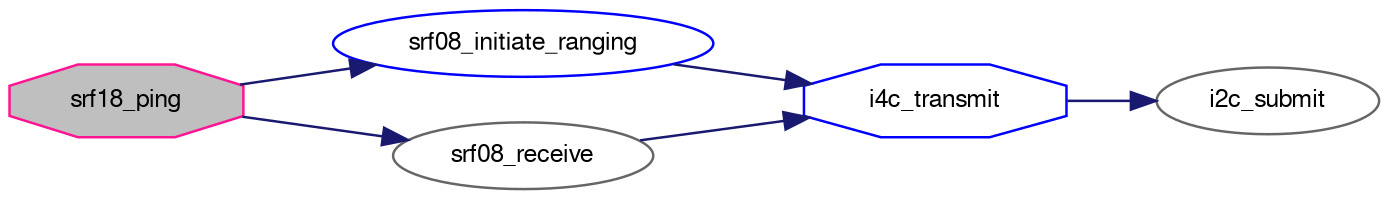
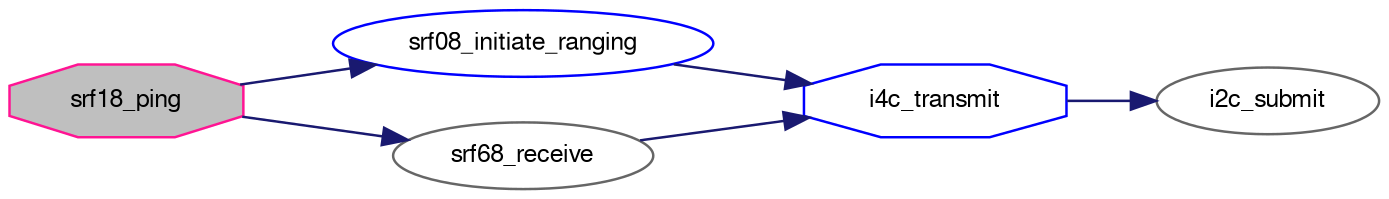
  digraph {
    rankdir=LR
    node [color=blue fillcolor=white fontname=FreeSans fontsize=10 shape=ellipse style=filled]
    edge [color=midnightblue fontname=FreeSans fontsize=10 labelfontname=FreeSans labelfontsize=10 style=solid]
    n1 [color=deeppink fillcolor=grey75 fontcolor=black height=0.2 label=srf18_ping shape=octagon width=0.4]
    n2 [height=0.2 label=srf08_initiate_ranging width=0.4]
-   n3 [color=gray40 height=0.2 label=srf08_receive width=0.4]
+   n3 [color=gray40 height=0.2 label=srf68_receive width=0.4]
    n4 [height=0.2 label=i4c_transmit shape=octagon width=0.4]
    n5 [color=gray40 height=0.2 label=i2c_submit width=0.4]
    n1 -> n2
    n1 -> n3
    n2 -> n4
    n3 -> n4
    n4 -> n5
  }
